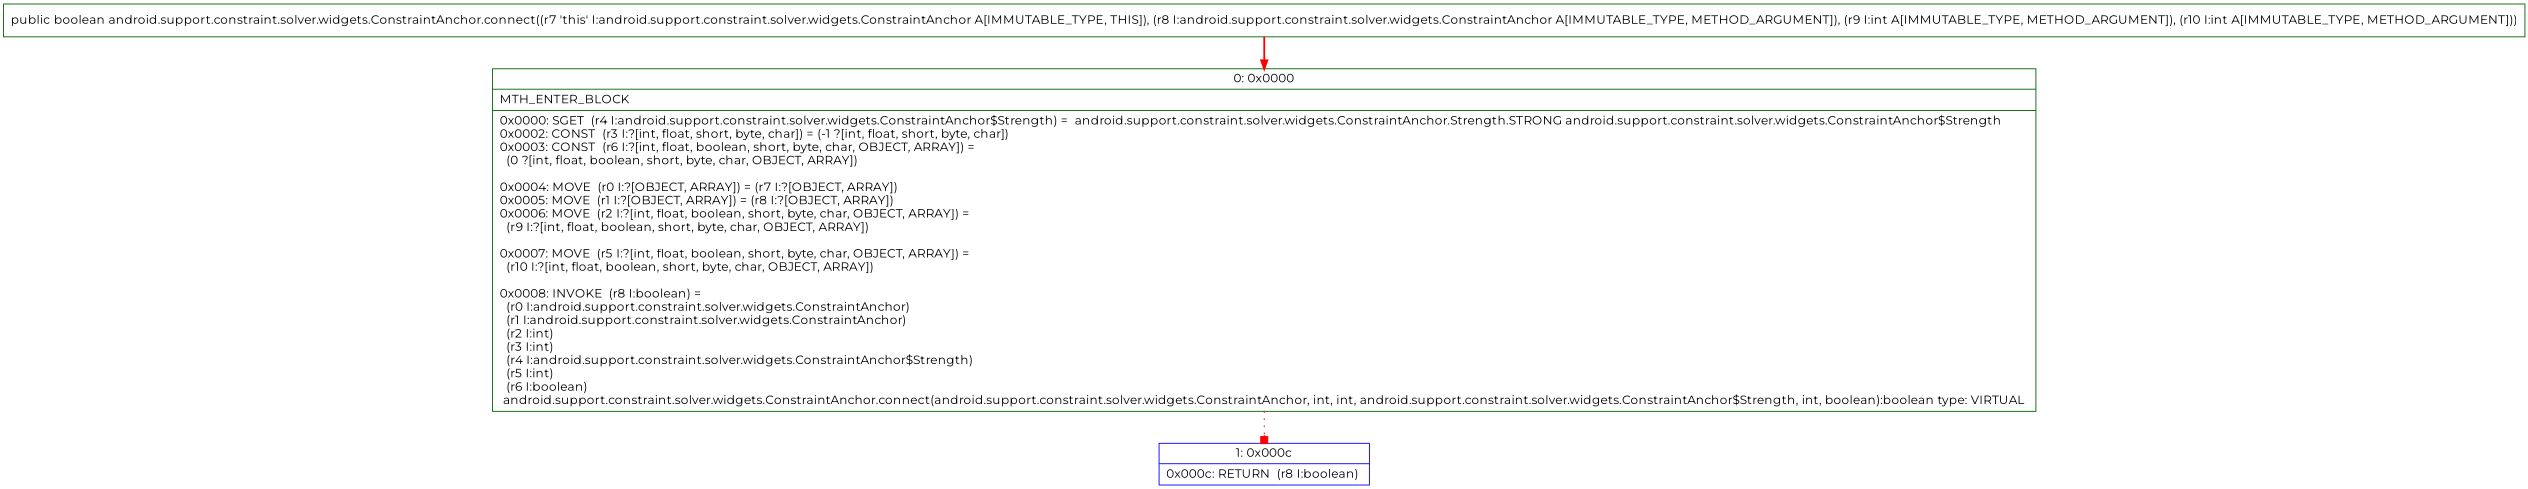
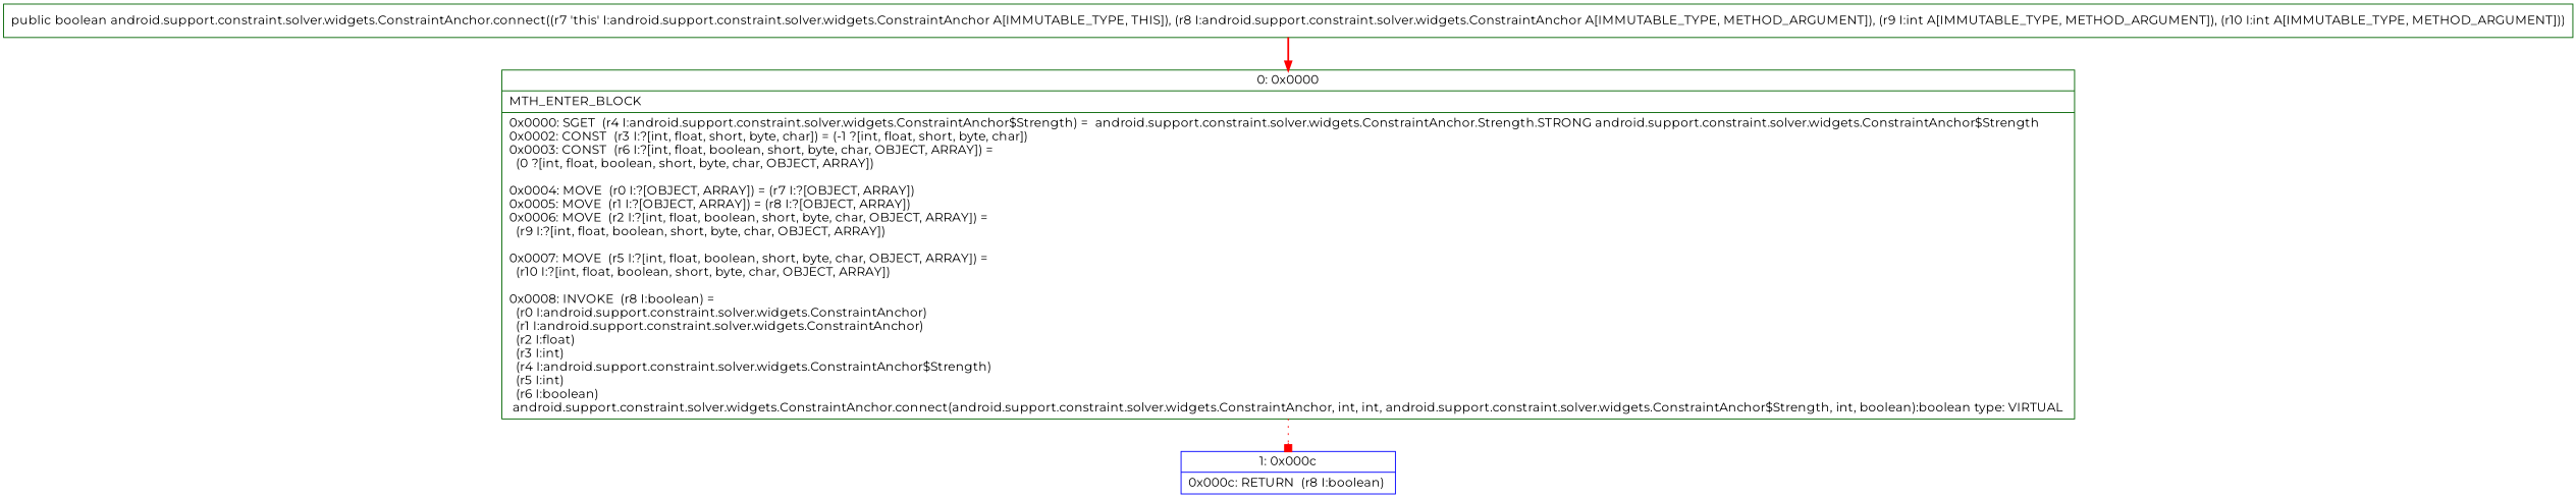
  digraph {
    fontname=Montserrat
    node [shape=record color=darkgreen fontname=Montserrat]
    edge [color=red fontname=Montserrat]
-   n1 [label="{0\:\ 0x0000|MTH_ENTER_BLOCK\l|0x0000: SGET  (r4 I:android.support.constraint.solver.widgets.ConstraintAnchor$Strength) =  android.support.constraint.solver.widgets.ConstraintAnchor.Strength.STRONG android.support.constraint.solver.widgets.ConstraintAnchor$Strength \l0x0002: CONST  (r3 I:?[int, float, short, byte, char]) = (\-1 ?[int, float, short, byte, char]) \l0x0003: CONST  (r6 I:?[int, float, boolean, short, byte, char, OBJECT, ARRAY]) = \l  (0 ?[int, float, boolean, short, byte, char, OBJECT, ARRAY])\l \l0x0004: MOVE  (r0 I:?[OBJECT, ARRAY]) = (r7 I:?[OBJECT, ARRAY]) \l0x0005: MOVE  (r1 I:?[OBJECT, ARRAY]) = (r8 I:?[OBJECT, ARRAY]) \l0x0006: MOVE  (r2 I:?[int, float, boolean, short, byte, char, OBJECT, ARRAY]) = \l  (r9 I:?[int, float, boolean, short, byte, char, OBJECT, ARRAY])\l \l0x0007: MOVE  (r5 I:?[int, float, boolean, short, byte, char, OBJECT, ARRAY]) = \l  (r10 I:?[int, float, boolean, short, byte, char, OBJECT, ARRAY])\l \l0x0008: INVOKE  (r8 I:boolean) = \l  (r0 I:android.support.constraint.solver.widgets.ConstraintAnchor)\l  (r1 I:android.support.constraint.solver.widgets.ConstraintAnchor)\l  (r2 I:int)\l  (r3 I:int)\l  (r4 I:android.support.constraint.solver.widgets.ConstraintAnchor$Strength)\l  (r5 I:int)\l  (r6 I:boolean)\l android.support.constraint.solver.widgets.ConstraintAnchor.connect(android.support.constraint.solver.widgets.ConstraintAnchor, int, int, android.support.constraint.solver.widgets.ConstraintAnchor$Strength, int, boolean):boolean type: VIRTUAL \l}"]
+   n1 [label="{0\:\ 0x0000|MTH_ENTER_BLOCK\l|0x0000: SGET  (r4 I:android.support.constraint.solver.widgets.ConstraintAnchor$Strength) =  android.support.constraint.solver.widgets.ConstraintAnchor.Strength.STRONG android.support.constraint.solver.widgets.ConstraintAnchor$Strength \l0x0002: CONST  (r3 I:?[int, float, short, byte, char]) = (\-1 ?[int, float, short, byte, char]) \l0x0003: CONST  (r6 I:?[int, float, boolean, short, byte, char, OBJECT, ARRAY]) = \l  (0 ?[int, float, boolean, short, byte, char, OBJECT, ARRAY])\l \l0x0004: MOVE  (r0 I:?[OBJECT, ARRAY]) = (r7 I:?[OBJECT, ARRAY]) \l0x0005: MOVE  (r1 I:?[OBJECT, ARRAY]) = (r8 I:?[OBJECT, ARRAY]) \l0x0006: MOVE  (r2 I:?[int, float, boolean, short, byte, char, OBJECT, ARRAY]) = \l  (r9 I:?[int, float, boolean, short, byte, char, OBJECT, ARRAY])\l \l0x0007: MOVE  (r5 I:?[int, float, boolean, short, byte, char, OBJECT, ARRAY]) = \l  (r10 I:?[int, float, boolean, short, byte, char, OBJECT, ARRAY])\l \l0x0008: INVOKE  (r8 I:boolean) = \l  (r0 I:android.support.constraint.solver.widgets.ConstraintAnchor)\l  (r1 I:android.support.constraint.solver.widgets.ConstraintAnchor)\l  (r2 I:float)\l  (r3 I:int)\l  (r4 I:android.support.constraint.solver.widgets.ConstraintAnchor$Strength)\l  (r5 I:int)\l  (r6 I:boolean)\l android.support.constraint.solver.widgets.ConstraintAnchor.connect(android.support.constraint.solver.widgets.ConstraintAnchor, int, int, android.support.constraint.solver.widgets.ConstraintAnchor$Strength, int, boolean):boolean type: VIRTUAL \l}"]
    n2 [label="{1\:\ 0x000c|0x000c: RETURN  (r8 I:boolean) \l}" color=blue]
    n3 [label="{public boolean android.support.constraint.solver.widgets.ConstraintAnchor.connect((r7 'this' I:android.support.constraint.solver.widgets.ConstraintAnchor A[IMMUTABLE_TYPE, THIS]), (r8 I:android.support.constraint.solver.widgets.ConstraintAnchor A[IMMUTABLE_TYPE, METHOD_ARGUMENT]), (r9 I:int A[IMMUTABLE_TYPE, METHOD_ARGUMENT]), (r10 I:int A[IMMUTABLE_TYPE, METHOD_ARGUMENT])) }"]
    n1 -> n2 [style=dotted arrowhead=box]
    n3 -> n1 [style=bold arrowhead=normal]
  }
